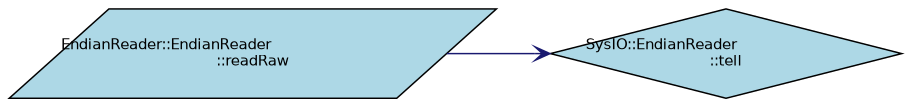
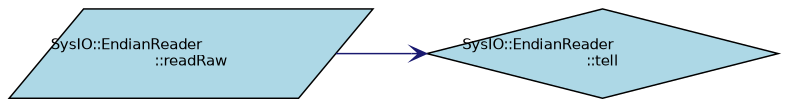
  digraph {
    rankdir=LR
    fontname="DejaVu Sans"
    node [color=black fillcolor=lightblue fontname="DejaVu Sans" fontsize=10 style=filled]
-   n1 [fontcolor=black height=0.2 label="EndianReader::EndianReader\l::readRaw" shape=parallelogram width=0.4]
+   n1 [fontcolor=black height=0.2 label="SysIO::EndianReader\l::readRaw" shape=parallelogram width=0.4]
    n2 [height=0.2 label="SysIO::EndianReader\l::tell" shape=diamond width=0.4]
    n1 -> n2 [color=midnightblue fontname="DejaVu Sans" fontsize=10 labelfontname=Helvetica labelfontsize=10 style=solid arrowhead=vee]
  }
